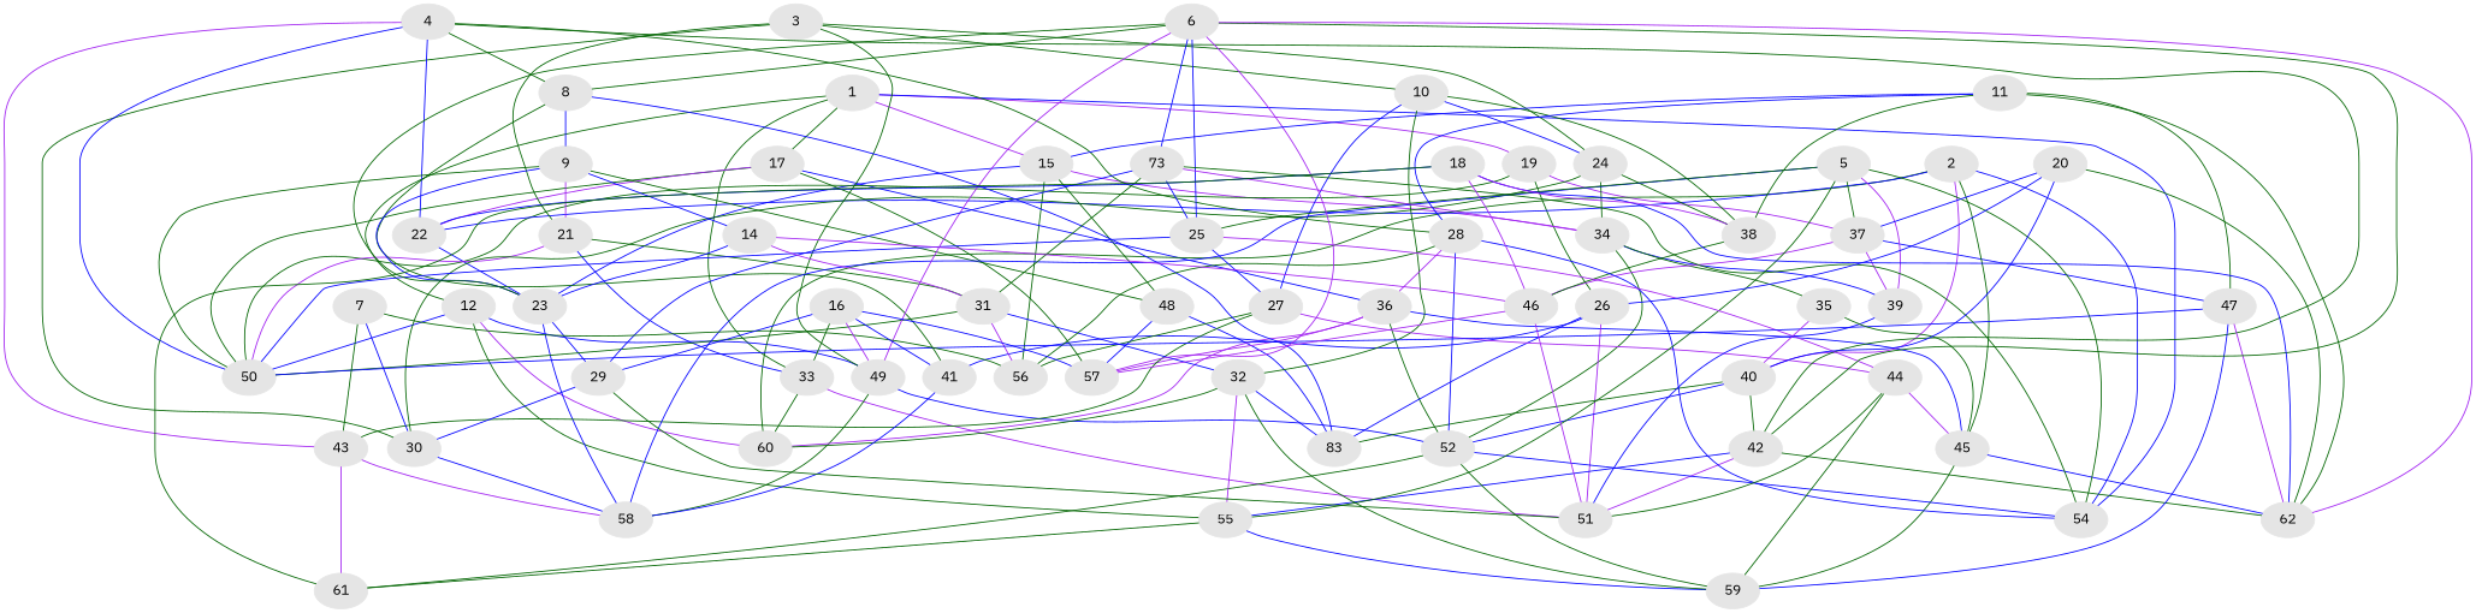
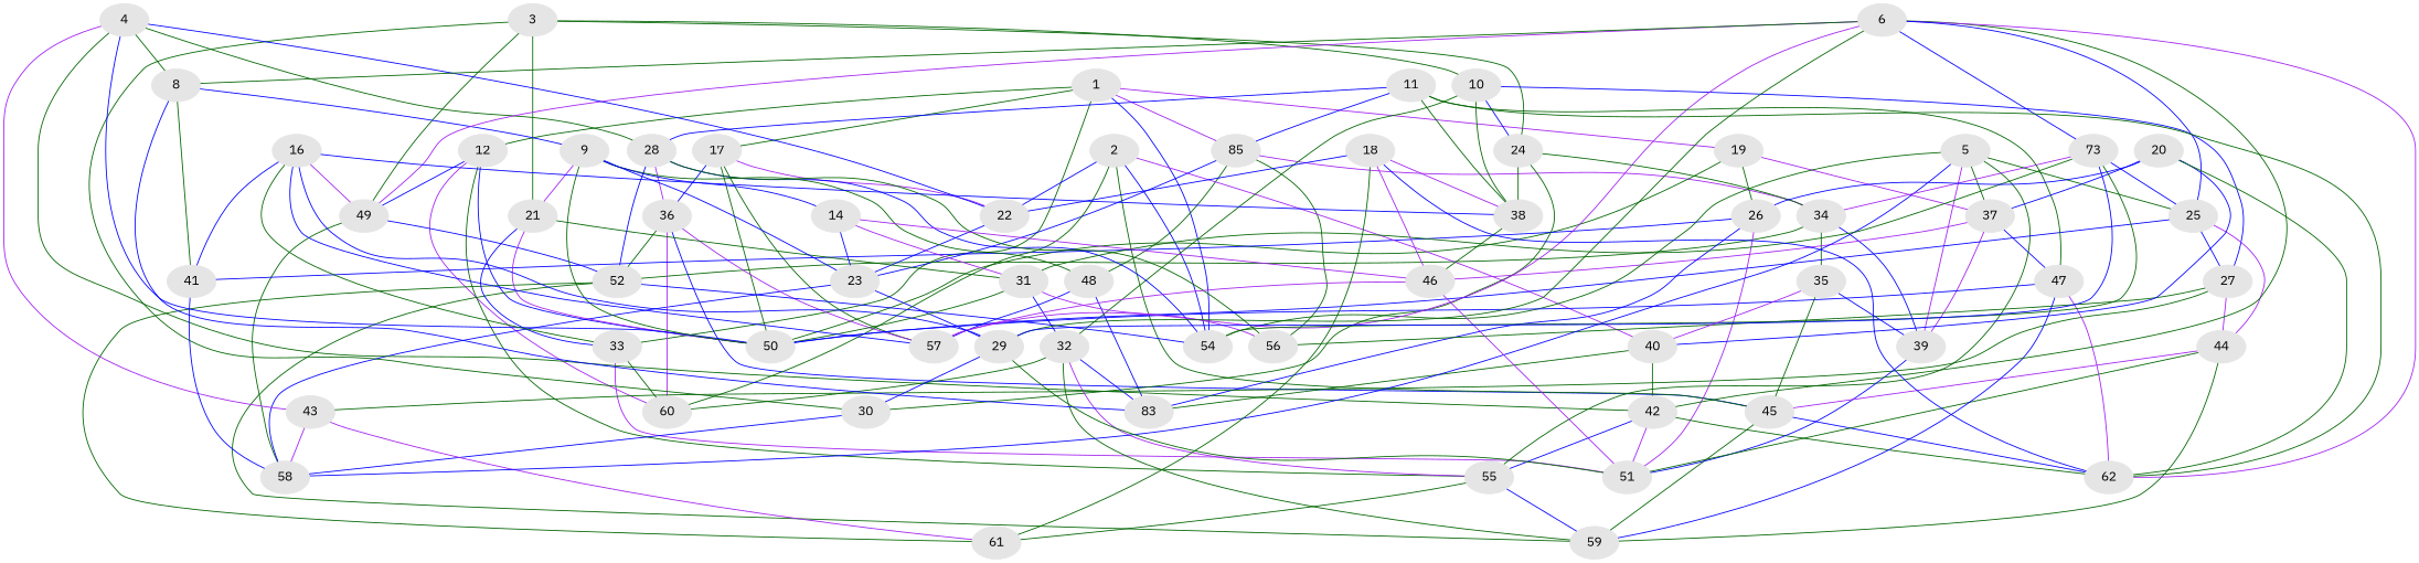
  graph {
    fontname="IBM Plex Sans"
    node [color=gray90 fontname="IBM Plex Sans" style=filled]
    edge [color=darkgreen fontname="IBM Plex Sans" weight=1.0]
    1
    12
-   15
+   15 [label=85]
    17
    19
    33
    54
    60
    49
    50
    55
    56
    23
    48
    34
    22
    57
    36
    37
    26
    51
    2
    40
    45
    42
    n26 [label=83]
    52
    62
    59
    3
    10
    21
    24
    30
    27
    32
    38
    31
    58
    4
    8
    28
    43
    9
    41
    61
    5
    25
    39
    44
    47
    46
    6
    n54 [label=73]
    29
-   7
    14
    11
    35
    16
    18
    20
    1 -- 12
    1 -- 15 [color=purple]
    1 -- 17
    1 -- 19 [color=purple]
    1 -- 33
    1 -- 54 [color=blue]
    12 -- 60 [color=purple weight=2.0]
    12 -- 49 [color=blue]
    12 -- 50 [color=blue]
    12 -- 55
    15 -- 56
    15 -- 23 [color=blue]
    15 -- 48
    15 -- 34 [color=purple]
    17 -- 50 [weight=2.0]
    17 -- 22 [color=purple]
    17 -- 57
    17 -- 36 [color=blue]
    19 -- 50
    19 -- 37 [color=purple]
    19 -- 26
    33 -- 60
    33 -- 51 [color=purple weight=2.0]
    49 -- 52 [color=blue]
    49 -- 58
    55 -- 59 [color=blue]
    55 -- 61
    23 -- 58 [color=blue]
    23 -- 29 [color=blue]
    48 -- 57 [color=blue]
    48 -- n26 [color=blue weight=2.0]
    34 -- 52
    34 -- 39 [color=blue]
    34 -- 35
    22 -- 23 [color=blue]
    36 -- 60 [color=purple]
    36 -- 57 [color=purple]
    36 -- 45 [color=blue]
    36 -- 52
    37 -- 39 [color=purple]
    37 -- 47 [color=blue]
    37 -- 46 [color=purple]
    26 -- 51 [color=purple]
    26 -- n26 [color=blue]
    26 -- 41 [color=blue weight=2.0]
    2 -- 54 [color=blue]
    2 -- 60
    2 -- 22 [color=blue weight=2.0]
    2 -- 40 [color=purple]
    2 -- 45
    40 -- 42
    40 -- n26
-   40 -- 52 [color=blue]
    45 -- 62 [color=blue]
    45 -- 59
    42 -- 55 [color=blue]
    42 -- 51 [color=purple]
    42 -- 62
    52 -- 54 [color=blue]
    52 -- 59
    52 -- 61
    3 -- 49
    3 -- 10
    3 -- 21 [weight=2.0]
    3 -- 24
    3 -- 30
    10 -- 24 [color=blue weight=2.0]
    10 -- 27 [color=blue]
    10 -- 32
    10 -- 38
    21 -- 33 [color=blue]
    21 -- 50 [color=purple]
    21 -- 31
    24 -- 34
    24 -- 30
    24 -- 38
    30 -- 58 [color=blue]
    27 -- 56
    27 -- 43
    27 -- 44 [color=purple weight=2.0]
    32 -- 60
    32 -- 55 [color=purple]
    32 -- n26 [color=blue]
    32 -- 59
    38 -- 46
    31 -- 50
    31 -- 56 [color=purple]
    31 -- 32 [color=blue]
    4 -- 50 [color=blue]
    4 -- 22 [color=blue]
    4 -- 42
    4 -- 8
    4 -- 28
    4 -- 43 [color=purple]
    8 -- n26 [color=blue]
    8 -- 9 [color=blue]
    8 -- 41 [weight=2.0]
    28 -- 54 [color=blue]
    28 -- 56
    28 -- 36 [color=purple]
    28 -- 52 [color=blue]
    43 -- 58 [color=purple]
    43 -- 61 [color=purple weight=2.0]
    9 -- 50
    9 -- 23 [color=blue]
    9 -- 48
    9 -- 21 [color=purple]
    9 -- 14 [color=blue]
    41 -- 58 [color=blue]
    5 -- 54
    5 -- 55
    5 -- 37
    5 -- 58 [color=blue]
    5 -- 25
    5 -- 39 [color=purple]
    25 -- 50 [color=blue]
    25 -- 27 [color=blue]
    25 -- 44 [color=purple]
    39 -- 51 [color=blue]
    44 -- 51
    44 -- 45 [color=purple]
    44 -- 59
    47 -- 50 [color=blue]
    47 -- 62 [color=purple]
    47 -- 59 [color=blue]
    46 -- 57 [color=purple]
    46 -- 51 [color=purple]
    6 -- 49 [color=purple]
    6 -- 57 [color=purple]
    6 -- 42
    6 -- 62 [color=purple]
    6 -- 8
    6 -- 25 [color=blue]
    6 -- n54 [color=blue]
-   6 -- 23
+   6 -- 29
    n54 -- 54
    n54 -- 34 [color=purple]
    n54 -- 31
    n54 -- 25 [color=blue]
    n54 -- 29 [color=blue]
    29 -- 51
    29 -- 30 [color=blue]
-   7 -- 56 [weight=2.0]
-   7 -- 30 [color=blue]
-   7 -- 43
    14 -- 23 [color=blue]
    14 -- 31 [color=purple]
    14 -- 46 [color=purple]
    11 -- 15 [color=blue]
    11 -- 62
    11 -- 38
    11 -- 28 [color=blue]
    11 -- 47 [weight=2.0]
    35 -- 40 [color=purple]
    35 -- 45
+   35 -- 39 [color=blue]
    16 -- 33
    16 -- 49 [color=purple]
    16 -- 57 [color=blue]
+   16 -- 38 [color=blue]
    16 -- 41 [color=blue]
    16 -- 29 [color=blue]
    18 -- 22 [color=blue]
    18 -- 62 [color=blue]
    18 -- 38 [color=purple]
    18 -- 61 [weight=2.0]
    18 -- 46 [color=purple]
    20 -- 37 [color=blue]
    20 -- 26 [color=blue]
    20 -- 40 [color=blue]
    20 -- 62
  }
